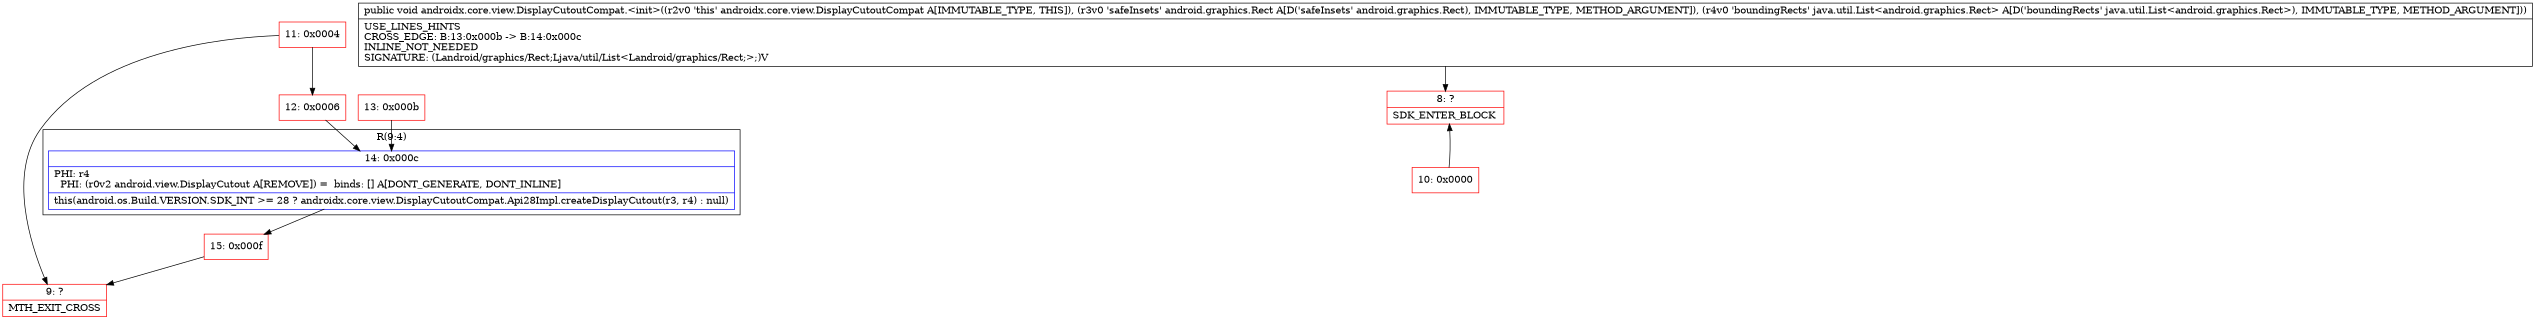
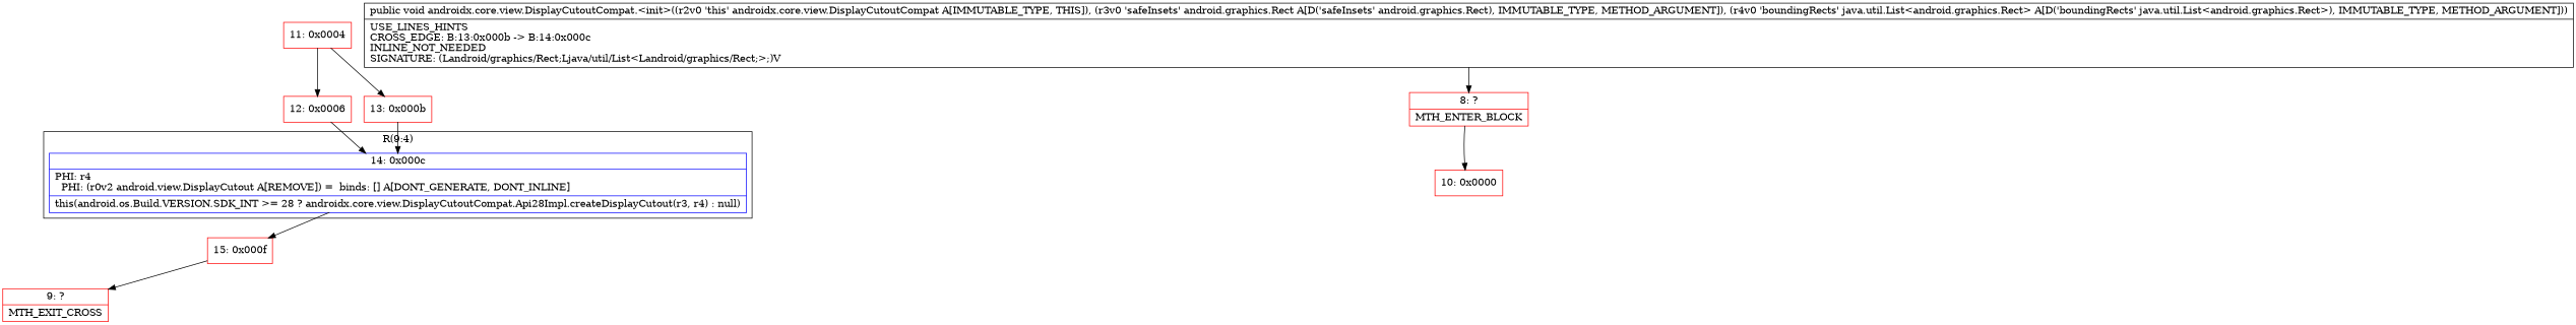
  digraph {
    node [color=red shape=record]
    n1 [color=blue label="{14\:\ 0x000c|PHI: r4 \l  PHI: (r0v2 android.view.DisplayCutout A[REMOVE]) =  binds: [] A[DONT_GENERATE, DONT_INLINE]\l|this(android.os.Build.VERSION.SDK_INT \>= 28 ? androidx.core.view.DisplayCutoutCompat.Api28Impl.createDisplayCutout(r3, r4) : null)\l}"]
    n2 [label="{15\:\ 0x000f}"]
    n3 [label="{9\:\ ?|MTH_EXIT_CROSS\l}"]
-   n4 [label="{8\:\ ?|SDK_ENTER_BLOCK\l}"]
+   n4 [label="{8\:\ ?|MTH_ENTER_BLOCK\l}"]
    n5 [label="{10\:\ 0x0000}"]
    n6 [label="{11\:\ 0x0004}"]
    n7 [label="{12\:\ 0x0006}"]
    n8 [label="{13\:\ 0x000b}"]
    n9 [label="{public void androidx.core.view.DisplayCutoutCompat.\<init\>((r2v0 'this' androidx.core.view.DisplayCutoutCompat A[IMMUTABLE_TYPE, THIS]), (r3v0 'safeInsets' android.graphics.Rect A[D('safeInsets' android.graphics.Rect), IMMUTABLE_TYPE, METHOD_ARGUMENT]), (r4v0 'boundingRects' java.util.List\<android.graphics.Rect\> A[D('boundingRects' java.util.List\<android.graphics.Rect\>), IMMUTABLE_TYPE, METHOD_ARGUMENT]))  | USE_LINES_HINTS\lCROSS_EDGE: B:13:0x000b \-\> B:14:0x000c\lINLINE_NOT_NEEDED\lSIGNATURE: (Landroid\/graphics\/Rect;Ljava\/util\/List\<Landroid\/graphics\/Rect;\>;)V\l}" color=""]
    subgraph cluster_1 {
      label="R(9:4)"
      n1
    }
    n1 -> n2
    n2 -> n3
-   n5 -> n4
+   n4 -> n5
    n6 -> n7
-   n6 -> n3
+   n6 -> n8
    n7 -> n1
    n8 -> n1
    n9 -> n4
  }
